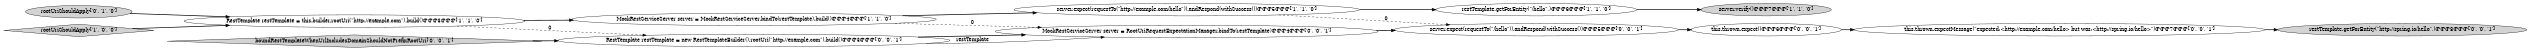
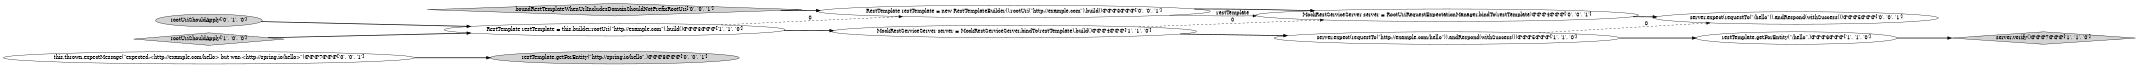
  digraph {
    rankdir=LR
    node [fillcolor=white shape=ellipse style=filled]
    edge [style=bold]
    n1 [fillcolor=lightgray label="restTemplate.getForEntity(\"http://spring.io/hello\",)@@@8@@@['0', '0', '1']"]
    n2 [label="RestTemplate restTemplate = this.builder.rootUri(\"http://example.com\").build()@@@3@@@['1', '1', '0']"]
    n3 [label="MockRestServiceServer server = MockRestServiceServer.bindTo(restTemplate).build()@@@4@@@['1', '1', '0']"]
    n4 [label="RestTemplate restTemplate = new RestTemplateBuilder().rootUri(\"http://example.com\").build()@@@3@@@['0', '0', '1']"]
    n5 [label="server.expect(requestTo(\"http://example.com/hello\")).andRespond(withSuccess())@@@5@@@['1', '1', '0']"]
    n6 [label="MockRestServiceServer server = RootUriRequestExpectationManager.bindTo(restTemplate)@@@4@@@['0', '0', '1']"]
    n7 [label="restTemplate.getForEntity(\"/hello\",)@@@6@@@['1', '1', '0']"]
    n8 [label="server.expect(requestTo(\"/hello\")).andRespond(withSuccess())@@@5@@@['0', '0', '1']"]
-   n9 [fillcolor=lightgray label="server.verify()@@@7@@@['1', '1', '0']"]
-   n10 [label="this.thrown.expect()@@@6@@@['0', '0', '1']"]
+   n9 [fillcolor=lightgray label="server.verify()@@@7@@@['1', '1', '0']" shape=diamond]
    n11 [fillcolor=lightgray label="rootUriShouldApply['0', '1', '0']"]
    n12 [label="this.thrown.expectMessage(\"expected:<http://example.com/hello> but was:<http://spring.io/hello>\")@@@7@@@['0', '0', '1']"]
    n13 [fillcolor=lightgray label="boundRestTemplateWhenUrlIncludesDomainShouldNotPrefixRootUri['0', '0', '1']" shape=diamond]
    n14 [fillcolor=lightgray label="rootUriShouldApply['1', '0', '0']" shape=diamond]
    n2 -> n3
    n2 -> n4 [label=0 style=dashed]
    n3 -> n5
    n3 -> n6 [label=0 style=dashed]
    n4 -> n6
    n4 -> n6 [label=restTemplate style=solid]
    n5 -> n7
    n5 -> n8 [label=0 style=dashed]
    n6 -> n8
    n7 -> n9
-   n8 -> n10
-   n10 -> n12
    n11 -> n2
    n12 -> n1
    n13 -> n4
    n14 -> n2
  }
